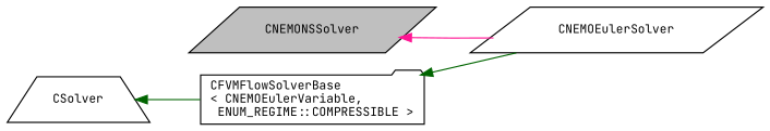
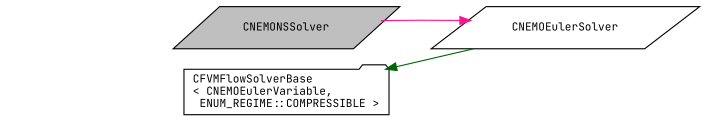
  digraph {
    fontname="JetBrains Mono"
    rankdir=LR
    node [color=black fillcolor=white fontname="JetBrains Mono" fontsize=10 shape=parallelogram style=filled]
    edge [color=darkgreen dir=back fontname="JetBrains Mono" fontsize=10 labelfontname=Helvetica labelfontsize=10 style=solid]
    n1 [fillcolor=grey75 fontcolor=black height=0.2 label=CNEMONSSolver width=0.4]
    n2 [height=0.2 label=CNEMOEulerSolver width=0.4]
    n3 [height=0.2 label="CFVMFlowSolverBase\l\< CNEMOEulerVariable,\l ENUM_REGIME::COMPRESSIBLE \>" shape=folder width=0.4]
-   n4 [height=0.2 label=CSolver shape=trapezium width=0.4]
-   n1 -> n2 [color=deeppink]
+   n2 -> n1 [color=deeppink]
    n3 -> n2
-   n4 -> n3
  }
